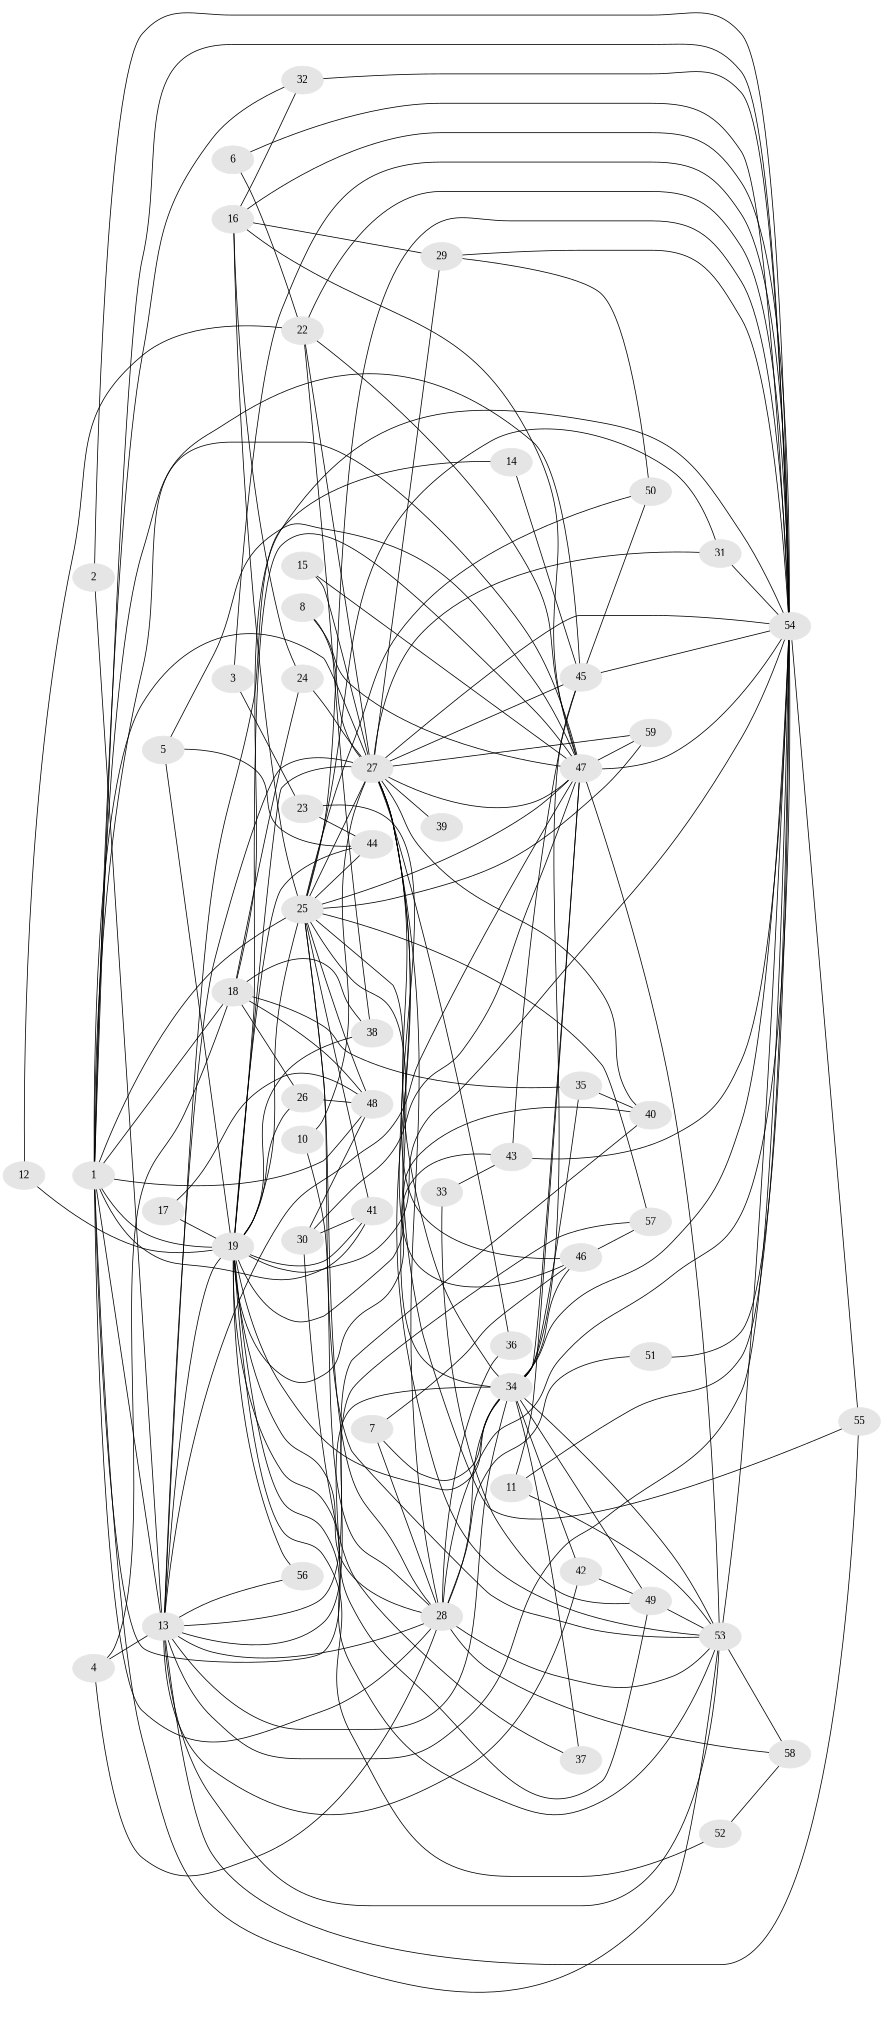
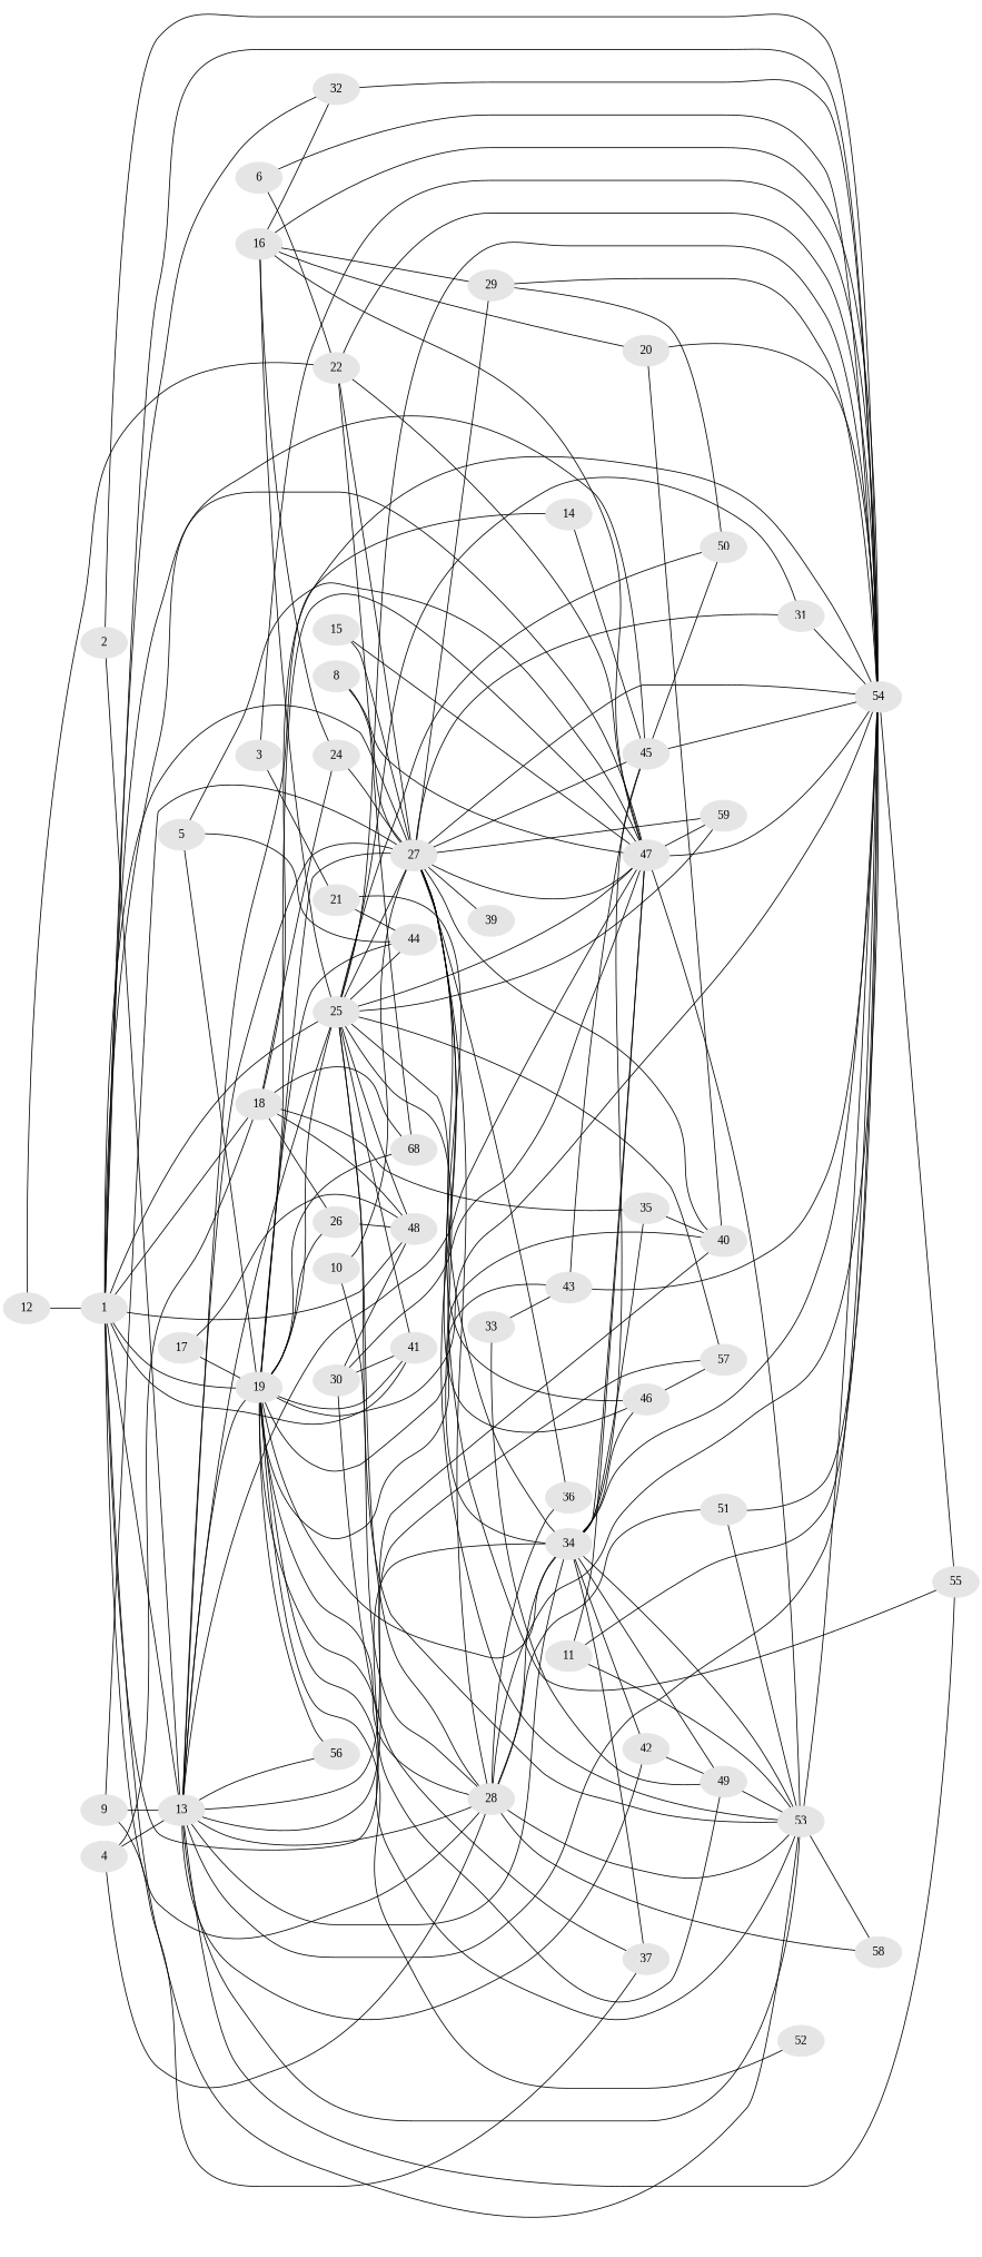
  graph {
    fontname="Liberation Serif"
    rankdir=LR
    node [color=gray90 fontname="Liberation Serif" style=filled]
    edge [fontname="Liberation Serif" weight=1.0]
    1
    13
    18
    19
    25
    27
    28
    32
    34
    41
    45
    47
    48
    53
    54
    14
    40
    42
    55
    56
    57
    24
    26
    35
-   38
+   38 [label=68]
    44
    43
    49
    52
    46
    31
    50
    59
    29
    36
    39
    51
    58
    37
    2
    3
-   23
+   23 [label=21]
    4
    5
    6
    22
-   7
    8
+   9
    10
    11
    12
    15
    16
+   20
    17
    30
    33
    1 -- 13
    1 -- 18
    1 -- 19
    1 -- 25
    1 -- 27
    1 -- 28 [weight=2.0]
    1 -- 32
    1 -- 34
    1 -- 41
    1 -- 45
    1 -- 47
    1 -- 48
    1 -- 53
    1 -- 54
    13 -- 19
+   13 -- 25
    13 -- 27 [weight=2.0]
    13 -- 28 [weight=2.0]
    13 -- 34
    13 -- 47
    13 -- 53 [weight=3.0]
    13 -- 54
    13 -- 14
    13 -- 40
    13 -- 42
    13 -- 55
    13 -- 56
    13 -- 57
    18 -- 48
    18 -- 54
    18 -- 24
    18 -- 26
    18 -- 35
    18 -- 38
    19 -- 25 [weight=2.0]
    19 -- 27 [weight=2.0]
    19 -- 28
    19 -- 34 [weight=2.0]
    19 -- 41
    19 -- 47 [weight=2.0]
    19 -- 53
    19 -- 54
    19 -- 40
    19 -- 56
    19 -- 26
    19 -- 38
    19 -- 44
    19 -- 43
    19 -- 49 [weight=2.0]
    19 -- 52
    25 -- 27
    25 -- 28
    25 -- 34
    25 -- 41
    25 -- 47
    25 -- 48 [weight=2.0]
    25 -- 53
    25 -- 54
    25 -- 57
    25 -- 44
    25 -- 46
    25 -- 31
    25 -- 50
    25 -- 59
    27 -- 28
    27 -- 34
    27 -- 45 [weight=2.0]
    27 -- 47 [weight=3.0]
    27 -- 53
    27 -- 54 [weight=2.0]
    27 -- 40 [weight=2.0]
    27 -- 55
    27 -- 31
    27 -- 59
    27 -- 29
    27 -- 36
    27 -- 39
    28 -- 34
    28 -- 53
    28 -- 54
    28 -- 36
    28 -- 51
    28 -- 58
    32 -- 54
    34 -- 45
    34 -- 47
    34 -- 53 [weight=2.0]
    34 -- 54
    34 -- 42
    34 -- 35
    34 -- 49 [weight=2.0]
    34 -- 46
    34 -- 37
    45 -- 54
    45 -- 50
    47 -- 53
    47 -- 54 [weight=4.0]
    47 -- 59
    53 -- 54 [weight=2.0]
    53 -- 58
    54 -- 55
    14 -- 45
    42 -- 49
    24 -- 27
    26 -- 48
    35 -- 40
    43 -- 45
    43 -- 54
    49 -- 53
-   52 -- 58
    46 -- 57
    31 -- 54 [weight=2.0]
    29 -- 54
    29 -- 50
+   51 -- 53
    51 -- 54
    2 -- 13
    2 -- 54
    3 -- 54
    3 -- 23
    23 -- 44
    23 -- 46
    4 -- 13
    4 -- 18
    4 -- 28
    5 -- 19
    5 -- 47
    5 -- 44
    6 -- 54
    6 -- 22
    22 -- 27 [weight=2.0]
    22 -- 47
    22 -- 54
    22 -- 38
-   7 -- 28 [weight=2.0]
-   7 -- 34
-   7 -- 46
    8 -- 27
    8 -- 47
+   9 -- 13 [weight=2.0]
+   9 -- 27
+   9 -- 37
    10 -- 27
    10 -- 28
    11 -- 47
    11 -- 53
    11 -- 54
-   12 -- 19
+   12 -- 1
    12 -- 22
    15 -- 27
    15 -- 47
    16 -- 25
    16 -- 32
    16 -- 47
    16 -- 54
    16 -- 24
    16 -- 29
+   16 -- 20
+   20 -- 54
+   20 -- 40
    17 -- 19
    17 -- 48
    30 -- 41 [weight=2.0]
    30 -- 47
    30 -- 48
    30 -- 37
    33 -- 43
    33 -- 49
  }
